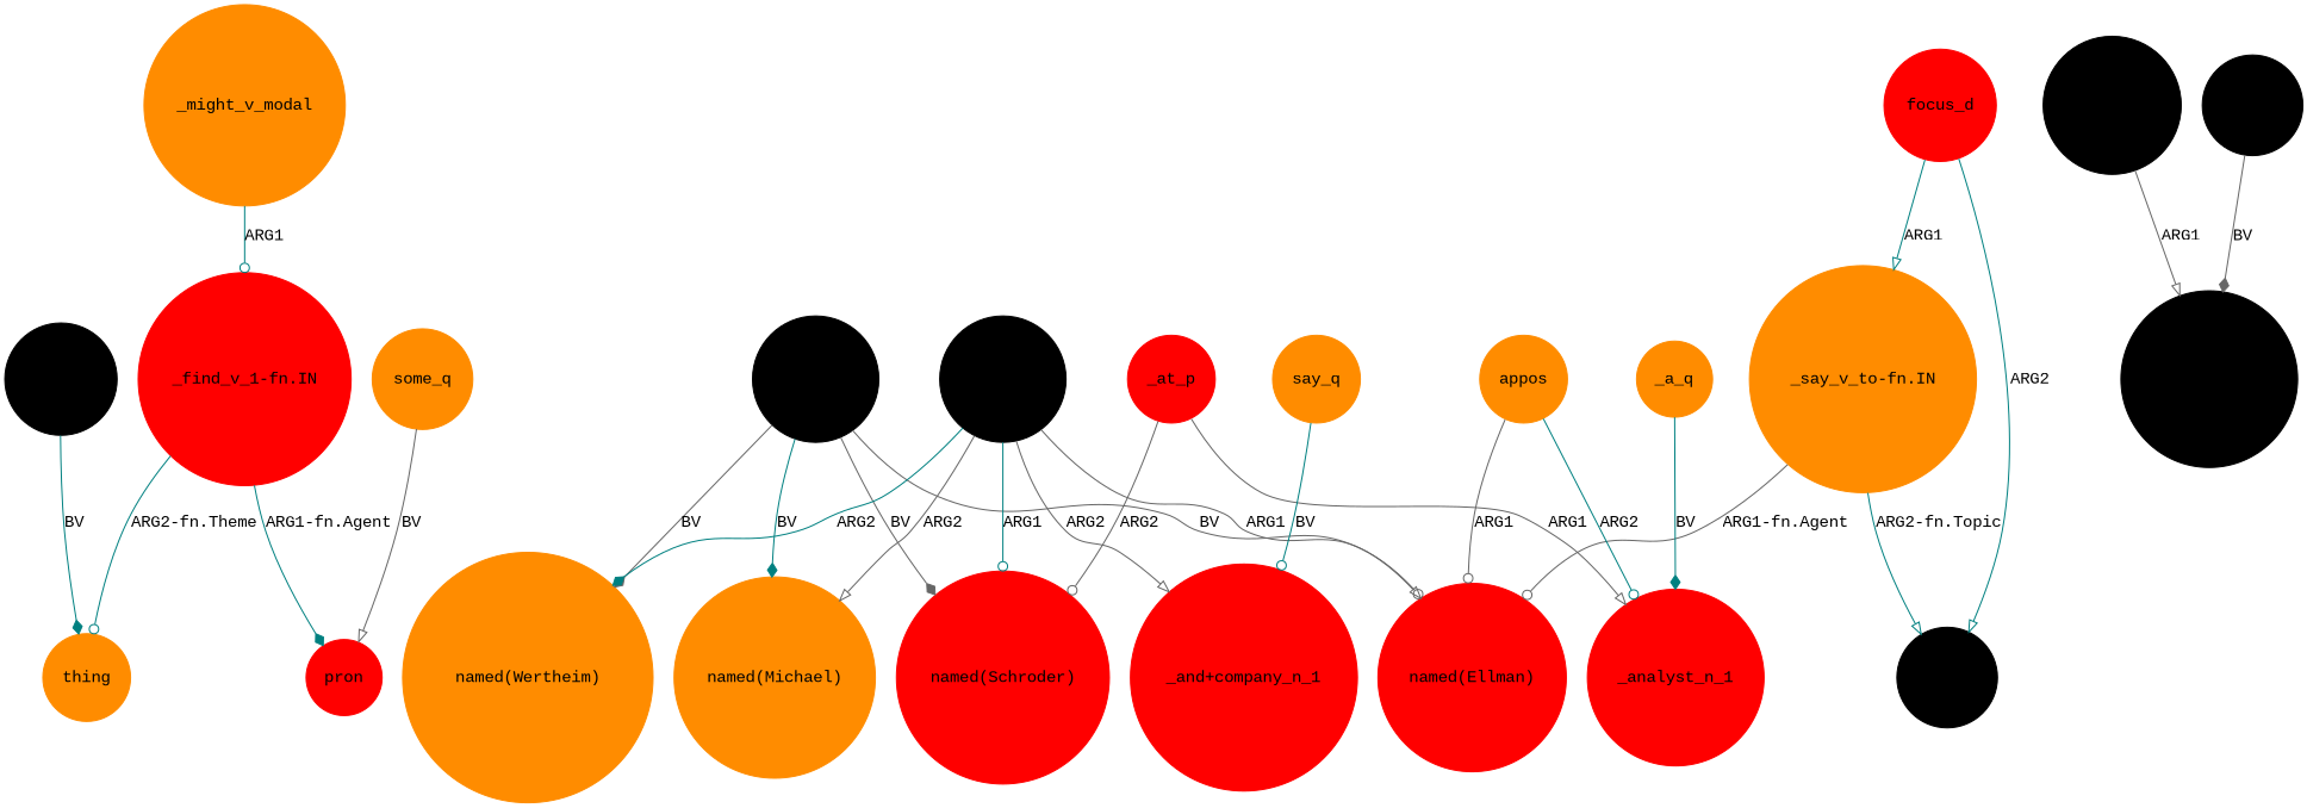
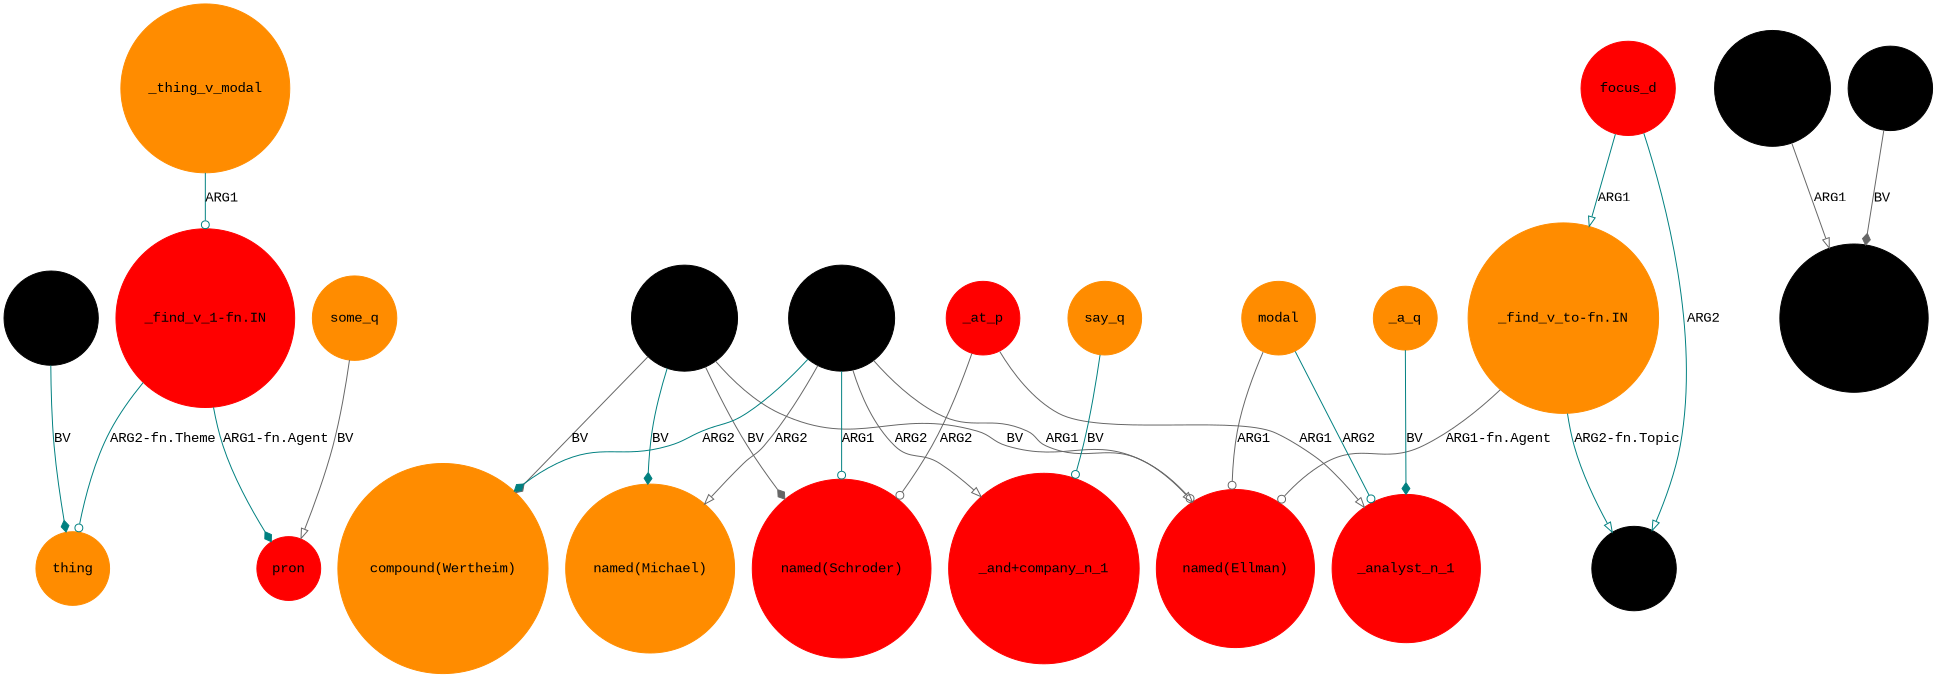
  digraph {
    fontname="Liberation Mono"
    node [color=darkorange fontname="Liberation Mono" shape=circle style=filled]
    edge [arrowhead=odot color=teal fontname="Liberation Mono"]
    _some_q [color=black]
    thing
    proper_q [color=black]
    "named(Ellman)" [color=red]
-   "named(Wertheim)"
+   "named(Wertheim)" [label="compound(Wertheim)"]
    "named(Michael)"
    "named(Schroder)" [color=red]
    "_find_v_1-fn.IN" [color=red]
    pron [color=red]
    compound [color=black]
    "_and+company_n_1" [color=red]
-   _might_v_modal
+   _might_v_modal [label=_thing_v_modal]
    focus_d [color=red]
    _but_c [color=black]
-   "_say_v_to-fn.IN"
+   "_say_v_to-fn.IN" [label="_find_v_to-fn.IN"]
    _at_p [color=red]
    _analyst_n_1 [color=red]
    n18 [label=some_q]
-   appos
+   appos [label=modal]
    _low_a_on [color=black]
    _chance_n_of [color=black]
    n22 [label=say_q]
    _a_q
    _the_q [color=black]
    _some_q -> thing [arrowhead=diamond label=BV]
    proper_q -> "named(Ellman)" [color=gray40 label=BV]
    proper_q -> "named(Wertheim)" [arrowhead=diamond color=gray40 label=BV]
    proper_q -> "named(Michael)" [arrowhead=diamond label=BV]
    proper_q -> "named(Schroder)" [arrowhead=diamond color=gray40 label=BV]
    "_find_v_1-fn.IN" -> thing [label="ARG2-fn.Theme"]
    "_find_v_1-fn.IN" -> pron [arrowhead=diamond label="ARG1-fn.Agent"]
    compound -> "named(Ellman)" [arrowhead=onormal color=gray40 label=ARG1]
    compound -> "named(Wertheim)" [arrowhead=diamond label=ARG2]
    compound -> "named(Michael)" [arrowhead=onormal color=gray40 label=ARG2]
    compound -> "named(Schroder)" [label=ARG1]
    compound -> "_and+company_n_1" [arrowhead=onormal color=gray40 label=ARG2]
    _might_v_modal -> "_find_v_1-fn.IN" [label=ARG1]
    focus_d -> _but_c [arrowhead=onormal label=ARG2]
    focus_d -> "_say_v_to-fn.IN" [arrowhead=onormal label=ARG1]
    "_say_v_to-fn.IN" -> "named(Ellman)" [color=gray40 label="ARG1-fn.Agent"]
    "_say_v_to-fn.IN" -> _but_c [arrowhead=onormal label="ARG2-fn.Topic"]
    _at_p -> "named(Schroder)" [color=gray40 label=ARG2]
    _at_p -> _analyst_n_1 [arrowhead=onormal color=gray40 label=ARG1]
    n18 -> pron [arrowhead=onormal color=gray40 label=BV]
    appos -> "named(Ellman)" [color=gray40 label=ARG1]
    appos -> _analyst_n_1 [label=ARG2]
    _low_a_on -> _chance_n_of [arrowhead=onormal color=gray40 label=ARG1]
    n22 -> "_and+company_n_1" [label=BV]
    _a_q -> _analyst_n_1 [arrowhead=diamond label=BV]
    _the_q -> _chance_n_of [arrowhead=diamond color=gray40 label=BV]
  }
